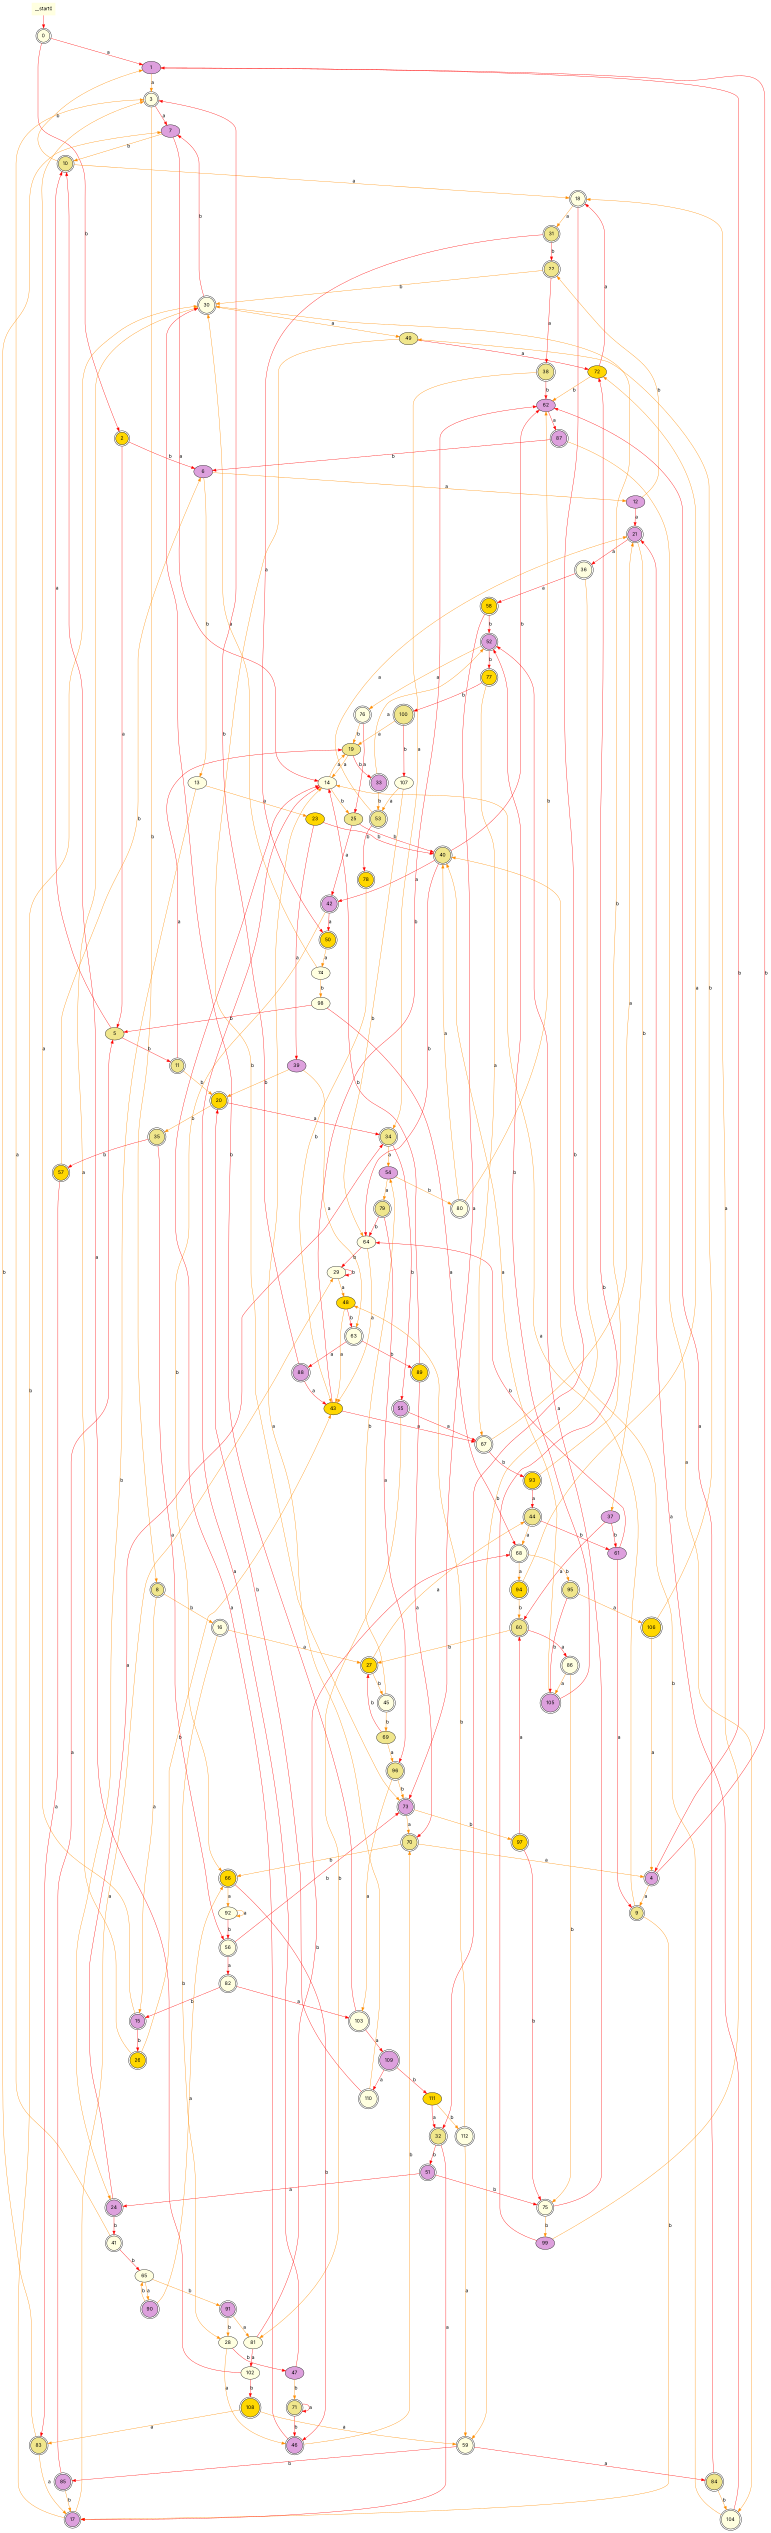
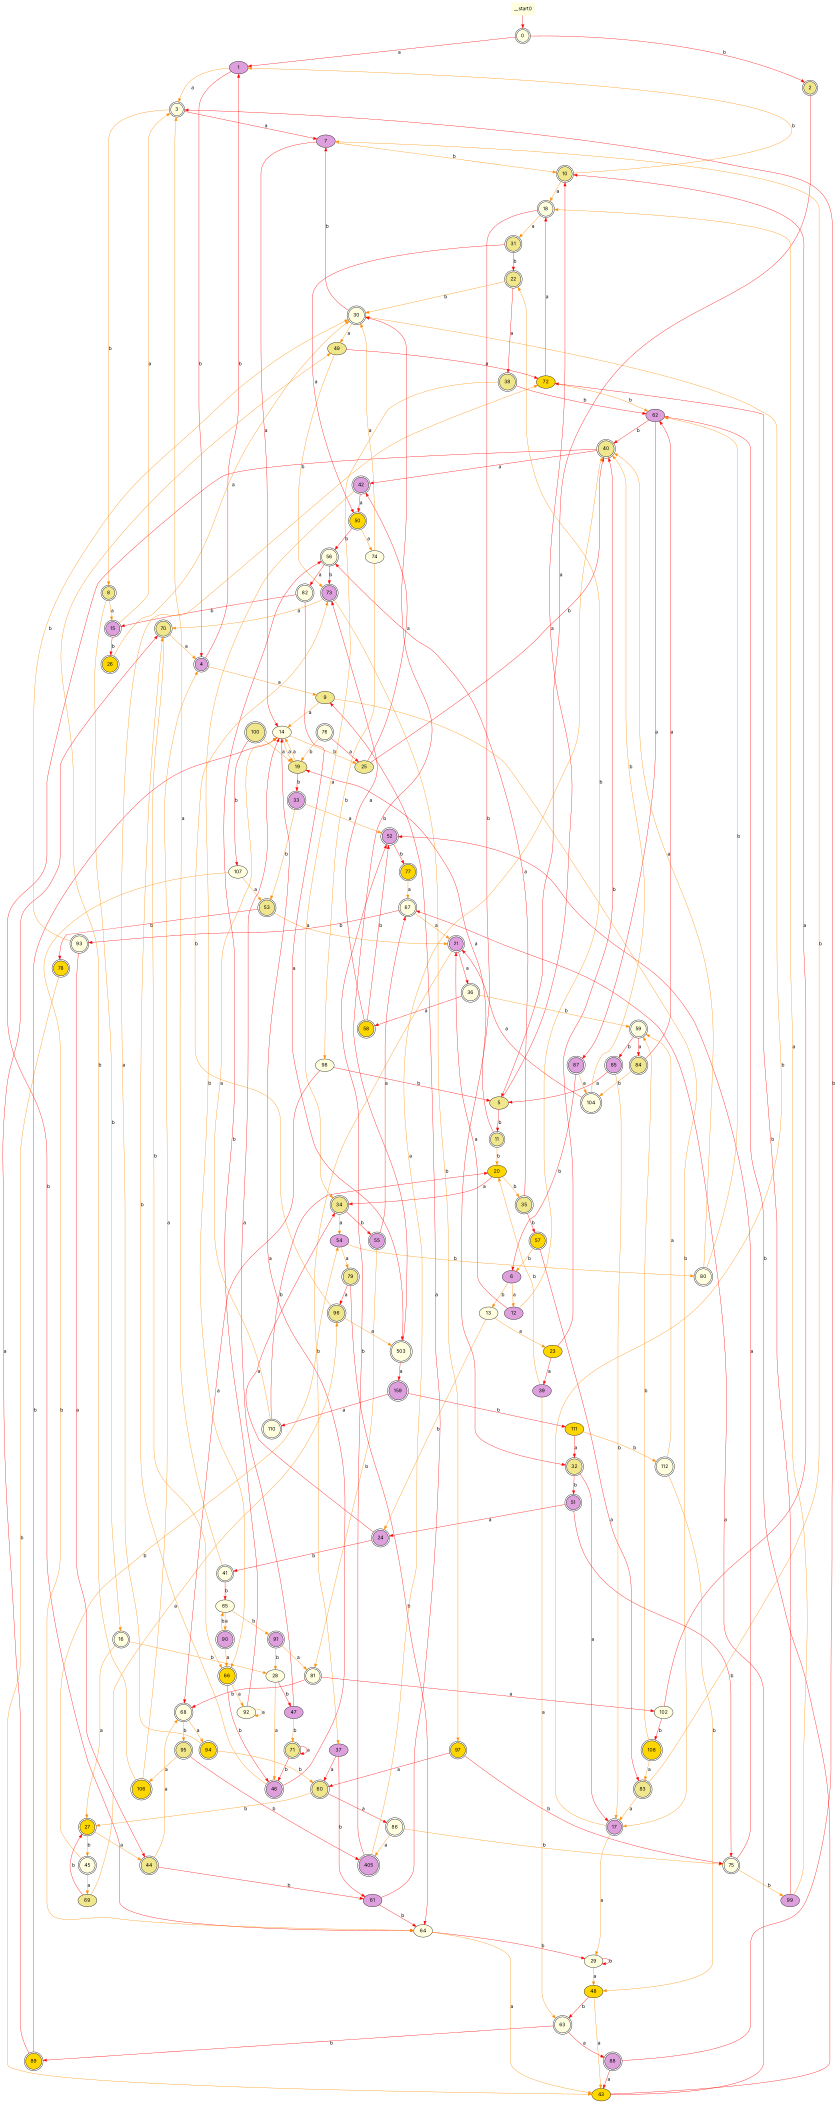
  digraph {
    fontname=Inter
    node [fillcolor=lightyellow fontname=Inter shape=doublecircle style=filled]
    edge [color=red fontname=Inter]
    __start0 [shape=none]
    0
    1 [fillcolor=plum shape=""]
-   2 [fillcolor=gold]
+   2 [fillcolor=khaki]
    3
    4 [fillcolor=plum]
    5 [fillcolor=khaki shape=""]
    6 [fillcolor=plum shape=""]
    7 [fillcolor=plum shape=""]
    8 [fillcolor=khaki]
-   9 [fillcolor=khaki]
+   9 [fillcolor=khaki shape=""]
    10 [fillcolor=khaki]
    11 [fillcolor=khaki]
    12 [fillcolor=plum shape=""]
    13 [shape=""]
    14 [shape=""]
    15 [fillcolor=plum]
    16
    17 [fillcolor=plum]
    18
    19 [fillcolor=khaki shape=""]
-   20 [fillcolor=gold]
+   20 [fillcolor=gold shape=""]
    21 [fillcolor=plum]
    22 [fillcolor=khaki]
    23 [fillcolor=gold shape=""]
    24 [fillcolor=plum]
    25 [fillcolor=khaki shape=""]
    26 [fillcolor=gold]
    27 [fillcolor=gold]
    28 [shape=""]
    29 [shape=""]
    30
    31 [fillcolor=khaki]
    32 [fillcolor=khaki]
    33 [fillcolor=plum]
    34 [fillcolor=khaki]
    35 [fillcolor=khaki]
    36
    37 [fillcolor=plum shape=""]
    38 [fillcolor=khaki]
    39 [fillcolor=plum shape=""]
    40 [fillcolor=khaki]
    41
    42 [fillcolor=plum]
    43 [fillcolor=gold shape=""]
    44 [fillcolor=khaki]
    45
    46 [fillcolor=plum]
    47 [fillcolor=plum shape=""]
    48 [fillcolor=gold shape=""]
    49 [fillcolor=khaki shape=""]
    50 [fillcolor=gold]
    51 [fillcolor=plum]
    52 [fillcolor=plum]
    53 [fillcolor=khaki]
    54 [fillcolor=plum shape=""]
    55 [fillcolor=plum]
    56
    57 [fillcolor=gold]
    58 [fillcolor=gold]
    59
    60 [fillcolor=khaki]
    61 [fillcolor=plum shape=""]
    62 [fillcolor=plum shape=""]
    63
    64 [shape=""]
    65 [shape=""]
    66 [fillcolor=gold]
    67
    68
    69 [fillcolor=khaki shape=""]
    70 [fillcolor=khaki]
    71 [fillcolor=khaki]
    72 [fillcolor=gold shape=""]
    73 [fillcolor=plum]
    74 [shape=""]
    75
    76
    77 [fillcolor=gold]
    78 [fillcolor=gold]
    79 [fillcolor=khaki]
    80
-   81 [shape=ellipse]
+   81
    82
    83 [fillcolor=khaki]
    84 [fillcolor=khaki]
    85 [fillcolor=plum]
    86
    87 [fillcolor=plum]
    88 [fillcolor=plum]
    89 [fillcolor=gold]
    90 [fillcolor=plum]
    91 [fillcolor=plum]
    92 [shape=""]
-   93 [fillcolor=gold]
+   93
    94 [fillcolor=gold]
    95 [fillcolor=khaki]
    96 [fillcolor=khaki]
    97 [fillcolor=gold]
    98 [shape=""]
    99 [fillcolor=plum shape=""]
    100 [fillcolor=khaki]
    102 [shape=""]
-   103
+   103 [label=503]
    104
-   105 [fillcolor=plum]
+   105 [fillcolor=plum label=405]
    106 [fillcolor=gold]
    107 [shape=""]
    108 [fillcolor=gold]
-   109 [fillcolor=plum]
+   109 [fillcolor=plum label=159]
    110
    111 [fillcolor=gold shape=""]
    112
    __start0 -> 0
    0 -> 1 [label=a]
    0 -> 2 [label=b]
    1 -> 3 [color=darkorange label=a]
    1 -> 4 [label=b]
    2 -> 5 [label=a]
-   2 -> 6 [label=b]
    3 -> 7 [label=a]
    3 -> 8 [color=darkorange label=b]
    4 -> 1 [label=b]
    4 -> 9 [color=darkorange label=a]
    5 -> 10 [label=a]
    5 -> 11 [label=b]
    6 -> 12 [color=darkorange label=a]
    6 -> 13 [color=darkorange label=b]
    7 -> 10 [color=darkorange label=b]
    7 -> 14 [label=a]
    8 -> 15 [color=darkorange label=a]
    8 -> 16 [color=darkorange label=b]
    9 -> 14 [color=darkorange label=a]
    9 -> 17 [color=darkorange label=b]
    10 -> 1 [color=darkorange label=b]
    10 -> 18 [color=darkorange label=a]
    11 -> 19 [label=a]
    11 -> 20 [color=darkorange label=b]
    12 -> 21 [label=a]
    12 -> 22 [color=darkorange label=b]
    13 -> 23 [color=darkorange label=a]
    13 -> 24 [color=darkorange label=b]
    14 -> 19 [color=darkorange label=a]
    14 -> 25 [color=darkorange label=b]
    15 -> 3 [color=darkorange label=a]
    15 -> 26 [label=b]
    16 -> 27 [color=darkorange label=a]
    16 -> 28 [color=darkorange label=b]
    17 -> 29 [color=darkorange label=a]
    17 -> 30 [color=darkorange label=b]
    18 -> 31 [color=darkorange label=a]
    18 -> 32 [label=b]
    19 -> 14 [color=darkorange label=a]
    19 -> 33 [label=b]
    20 -> 34 [label=a]
    20 -> 35 [color=darkorange label=b]
    21 -> 36 [label=a]
    21 -> 37 [color=darkorange label=b]
    22 -> 30 [color=darkorange label=b]
    22 -> 38 [label=a]
    23 -> 39 [label=a]
    23 -> 40 [label=b]
    24 -> 34 [label=a]
    24 -> 41 [label=b]
    25 -> 40 [label=b]
    25 -> 42 [label=a]
    26 -> 30 [color=darkorange label=a]
-   26 -> 43 [color=darkorange label=b]
    27 -> 44 [color=darkorange label=a]
    27 -> 45 [color=darkorange label=b]
    28 -> 46 [color=darkorange label=a]
    28 -> 47 [label=b]
    29 -> 29 [label=b]
    29 -> 48 [color=darkorange label=a]
    30 -> 7 [label=b]
    30 -> 49 [color=darkorange label=a]
    31 -> 22 [label=b]
    31 -> 50 [label=a]
    32 -> 17 [label=a]
    32 -> 51 [label=b]
    33 -> 52 [color=darkorange label=a]
    33 -> 53 [color=darkorange label=b]
    34 -> 54 [color=darkorange label=a]
    34 -> 55 [label=b]
    35 -> 56 [label=a]
    35 -> 57 [label=b]
    36 -> 58 [label=a]
    36 -> 59 [color=darkorange label=b]
    37 -> 60 [label=a]
    37 -> 61 [label=b]
    38 -> 34 [color=darkorange label=a]
    38 -> 62 [label=b]
    39 -> 20 [color=darkorange label=b]
    39 -> 63 [color=darkorange label=a]
    40 -> 42 [label=a]
    40 -> 64 [label=b]
    41 -> 3 [color=darkorange label=a]
    41 -> 65 [label=b]
    42 -> 50 [label=a]
    42 -> 66 [color=darkorange label=b]
    43 -> 62 [label=b]
    43 -> 67 [label=a]
    44 -> 61 [label=b]
    44 -> 68 [color=darkorange label=a]
    45 -> 54 [color=darkorange label=b]
-   45 -> 69 [color=darkorange label=b]
+   45 -> 69 [color=darkorange label=a]
    46 -> 14 [label=a]
    46 -> 70 [color=darkorange label=b]
    47 -> 14 [label=a]
    47 -> 71 [color=darkorange label=b]
    48 -> 43 [color=darkorange label=a]
    48 -> 63 [label=b]
    49 -> 72 [label=a]
    49 -> 73 [color=darkorange label=b]
+   50 -> 56 [label=b]
    50 -> 74 [color=darkorange label=a]
    51 -> 24 [label=a]
    51 -> 75 [label=b]
-   52 -> 76 [color=darkorange label=a]
    52 -> 77 [label=b]
    53 -> 21 [color=darkorange label=a]
    53 -> 78 [label=b]
    54 -> 79 [color=darkorange label=a]
    54 -> 80 [color=darkorange label=b]
    55 -> 67 [label=a]
    55 -> 81 [color=darkorange label=b]
    56 -> 73 [label=b]
    56 -> 82 [label=a]
    57 -> 6 [color=darkorange label=b]
    57 -> 83 [label=a]
    58 -> 52 [label=b]
    58 -> 73 [label=a]
    59 -> 84 [label=a]
    59 -> 85 [label=b]
    60 -> 27 [color=darkorange label=b]
    60 -> 86 [label=a]
    61 -> 9 [label=a]
    61 -> 64 [label=b]
-   40 -> 62 [label=b]
+   62 -> 40 [label=b]
    62 -> 87 [label=a]
    63 -> 88 [label=a]
    63 -> 89 [label=b]
    64 -> 29 [label=b]
    64 -> 43 [color=darkorange label=a]
    65 -> 90 [color=darkorange label=a]
    65 -> 91 [color=darkorange label=b]
    66 -> 46 [label=b]
    66 -> 92 [color=darkorange label=a]
    67 -> 21 [color=darkorange label=a]
    67 -> 93 [label=b]
    68 -> 94 [color=darkorange label=a]
    68 -> 95 [color=darkorange label=b]
    69 -> 27 [label=b]
    69 -> 96 [color=darkorange label=a]
    70 -> 4 [color=darkorange label=a]
    70 -> 66 [color=darkorange label=b]
    71 -> 46 [label=b]
    71 -> 71 [label=a]
    72 -> 18 [label=a]
    72 -> 62 [color=darkorange label=b]
    73 -> 70 [color=darkorange label=a]
    73 -> 97 [color=darkorange label=b]
    74 -> 30 [color=darkorange label=a]
    74 -> 98 [color=darkorange label=b]
    75 -> 52 [label=a]
    75 -> 99 [color=darkorange label=b]
    76 -> 19 [color=darkorange label=b]
    76 -> 25 [label=a]
    77 -> 67 [color=darkorange label=a]
-   77 -> 100 [label=b]
    78 -> 43 [color=darkorange label=b]
    79 -> 64 [label=b]
    79 -> 96 [label=a]
    80 -> 40 [color=darkorange label=a]
    80 -> 62 [color=darkorange label=b]
    81 -> 68 [label=b]
    81 -> 102 [label=a]
    82 -> 15 [label=b]
    82 -> 103 [label=a]
    83 -> 7 [color=darkorange label=b]
    83 -> 17 [color=darkorange label=a]
    84 -> 62 [label=a]
    84 -> 104 [color=darkorange label=b]
    85 -> 5 [label=a]
    85 -> 17 [color=darkorange label=b]
    86 -> 75 [color=darkorange label=b]
    86 -> 105 [color=darkorange label=a]
    87 -> 6 [label=b]
    87 -> 104 [color=darkorange label=a]
    88 -> 3 [label=b]
    88 -> 43 [label=a]
    89 -> 14 [label=b]
    89 -> 70 [label=a]
    90 -> 65 [color=darkorange label=b]
    90 -> 66 [color=darkorange label=a]
    91 -> 28 [color=darkorange label=b]
    91 -> 81 [color=darkorange label=a]
    92 -> 56 [label=b]
    92 -> 92 [color=darkorange label=a]
    93 -> 30 [color=darkorange label=b]
    93 -> 44 [label=a]
    94 -> 60 [color=darkorange label=b]
    94 -> 72 [color=darkorange label=a]
    95 -> 105 [label=b]
    95 -> 106 [color=darkorange label=a]
    96 -> 73 [color=darkorange label=b]
    96 -> 103 [color=darkorange label=a]
    97 -> 60 [label=a]
    97 -> 75 [label=b]
    98 -> 5 [label=b]
    98 -> 68 [label=a]
    99 -> 18 [color=darkorange label=a]
    99 -> 72 [label=b]
    100 -> 19 [color=darkorange label=a]
    100 -> 107 [label=b]
    102 -> 10 [label=a]
    102 -> 108 [label=b]
    103 -> 30 [label=b]
    103 -> 109 [label=a]
    104 -> 21 [label=a]
    104 -> 40 [color=darkorange label=b]
    105 -> 40 [color=darkorange label=a]
    105 -> 52 [label=b]
    106 -> 4 [color=darkorange label=a]
    106 -> 49 [color=darkorange label=b]
    107 -> 53 [color=darkorange label=a]
    107 -> 64 [color=darkorange label=b]
-   108 -> 59 [color=darkorange label=a]
+   108 -> 59 [color=darkorange label=b]
    108 -> 83 [color=darkorange label=a]
    109 -> 110 [label=a]
    109 -> 111 [label=b]
    110 -> 14 [color=darkorange label=a]
    110 -> 20 [label=b]
    111 -> 32 [label=a]
    111 -> 112 [color=darkorange label=b]
    112 -> 48 [color=darkorange label=b]
    112 -> 59 [color=darkorange label=a]
  }
